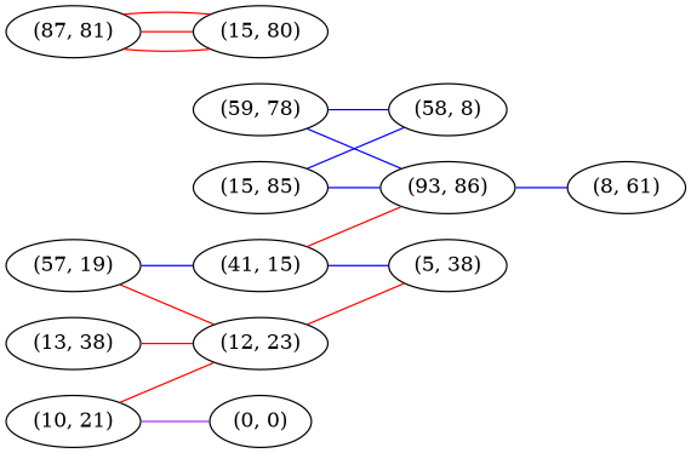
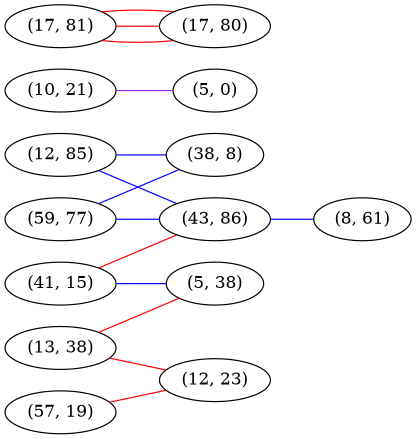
  graph {
    fontname="DejaVu Serif"
    rankdir=LR
    node [fontname="DejaVu Serif"]
    edge [color=red fontname="DejaVu Serif" weight=1]
-   "(12, 85)" [label="(15, 85)"]
-   "(43, 86)" [label="(93, 86)"]
-   "(58, 8)"
+   "(12, 85)"
+   "(43, 86)"
+   "(58, 8)" [label="(38, 8)"]
    n4 [label="(8, 61)"]
    n5 [label="(57, 19)"]
    "(41, 15)"
    "(12, 23)"
    n8 [label="(5, 38)"]
-   "(59, 78)"
+   "(59, 78)" [label="(59, 77)"]
    "(10, 21)"
-   "(0, 0)"
-   "(17, 81)" [label="(87, 81)"]
-   "(17, 80)" [label="(15, 80)"]
+   "(0, 0)" [label="(5, 0)"]
+   "(17, 81)"
+   "(17, 80)"
    "(13, 38)"
    "(12, 85)" -- "(43, 86)" [color=blue weight=3]
    "(12, 85)" -- "(58, 8)" [color=blue weight=3]
    "(43, 86)" -- n4 [color=blue weight=3]
-   n5 -- "(41, 15)" [color=blue weight=3]
    n5 -- "(12, 23)"
    "(41, 15)" -- "(43, 86)"
    "(41, 15)" -- n8 [color=blue weight=3]
    "(59, 78)" -- "(43, 86)" [color=blue weight=3]
    "(59, 78)" -- "(58, 8)" [color=blue]
-   "(10, 21)" -- "(12, 23)"
    "(10, 21)" -- "(0, 0)" [color=purple weight=4]
    "(17, 81)" -- "(17, 80)"
    "(17, 81)" -- "(17, 80)"
    "(17, 81)" -- "(17, 80)"
    "(13, 38)" -- "(12, 23)"
-   "(12, 23)" -- n8
+   "(13, 38)" -- n8
  }
